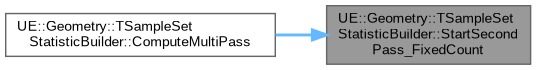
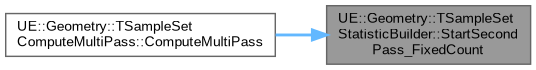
  digraph {
    rankdir=RL
    fontname="Liberation Sans"
    node [fontname="Liberation Sans" fontsize=10 shape=box style=filled]
    n1 [color=gray40 fillcolor=grey60 fontcolor=black height=0.2 label="UE::Geometry::TSampleSet\lStatisticBuilder::StartSecond\lPass_FixedCount" width=0.4]
-   n2 [color=grey40 fillcolor=white height=0.2 label="UE::Geometry::TSampleSet\lStatisticBuilder::ComputeMultiPass" width=0.4]
+   n2 [color=grey40 fillcolor=white height=0.2 label="UE::Geometry::TSampleSet\lComputeMultiPass::ComputeMultiPass" width=0.4]
    n1 -> n2 [color=steelblue1 dir=back fontname="Liberation Sans" fontsize=10 labelfontname=Helvetica labelfontsize=10 style=bold]
  }
